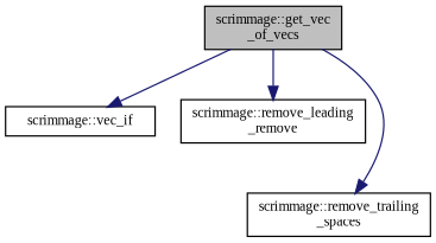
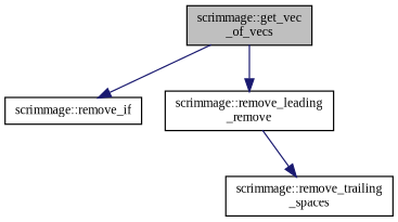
  digraph {
    fontname="Liberation Serif"
    rankdir=TB
    node [color=black fillcolor=white fontname="Liberation Serif" fontsize=10 shape=record style=filled]
    edge [color=midnightblue fontname="Liberation Serif" fontsize=10 labelfontname=Helvetica labelfontsize=10 style=solid]
    n1 [fillcolor=grey75 fontcolor=black height=0.2 label="scrimmage::get_vec\l_of_vecs" width=0.4]
-   n2 [height=0.2 label="scrimmage::vec_if" width=0.4]
+   n2 [height=0.2 label="scrimmage::remove_if" width=0.4]
    n3 [height=0.2 label="scrimmage::remove_leading\l_remove" width=0.4]
    n4 [height=0.2 label="scrimmage::remove_trailing\l_spaces" width=0.4]
    n1 -> n2
    n1 -> n3
-   n1 -> n4
+   n3 -> n4
  }
